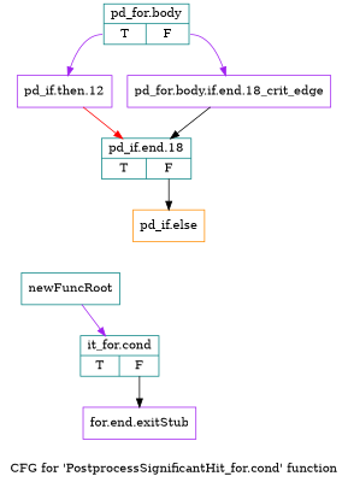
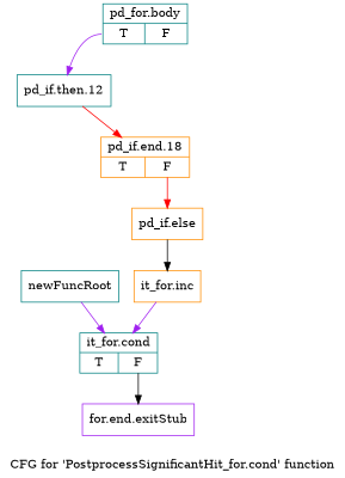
  digraph {
    label="CFG for 'PostprocessSignificantHit_for.cond' function"
    node [color=teal shape=record]
    edge [color=purple]
    n1 [label="{newFuncRoot}"]
    n2 [label="{it_for.cond|{<s0>T|<s1>F}}"]
    n3 [color=purple label="{for.end.exitStub}"]
    n4 [label="{pd_for.body|{<s0>T|<s1>F}}"]
-   n5 [color=purple label="{pd_if.then.12}"]
-   n6 [color=purple label="{pd_for.body.if.end.18_crit_edge}"]
-   n7 [label="{pd_if.end.18|{<s0>T|<s1>F}}"]
+   n5 [label="{pd_if.then.12}"]
+   n7 [color=darkorange label="{pd_if.end.18|{<s0>T|<s1>F}}"]
    n8 [color=darkorange label="{pd_if.else}"]
+   n9 [color=darkorange label="{it_for.inc}"]
    n1 -> n2
    n2 -> n3 [color=black tailport=s1]
    n4 -> n5 [tailport=s0]
-   n4 -> n6 [tailport=s1]
    n5 -> n7 [color=red]
-   n6 -> n7 [color=black]
-   n7 -> n8 [color=black tailport=s1]
+   n7 -> n8 [color=red tailport=s1]
+   n8 -> n9 [color=black]
+   n9 -> n2
  }
